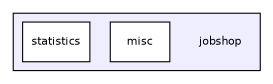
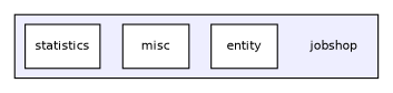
  digraph {
    compound=true
    fontname="DejaVu Sans"
    node [fontname="DejaVu Sans" fontsize=10 shape=box color=black fillcolor=white style=filled]
    n1 [label=jobshop shape=plaintext color="" fillcolor="" style=""]
+   n2 [label=entity]
    n3 [label=misc]
    n4 [label=statistics]
    subgraph cluster_1 {
      bgcolor="#eeeeff"
      pencolor=black
      n1
+     n2
      n3
      n4
    }
  }
